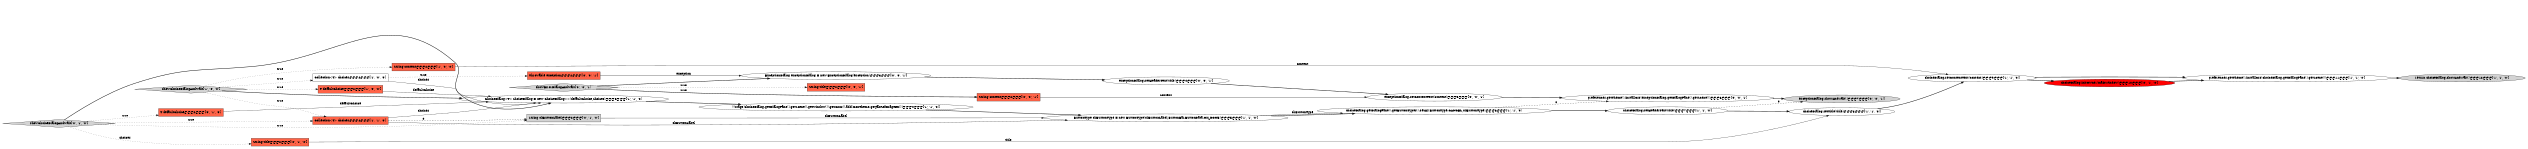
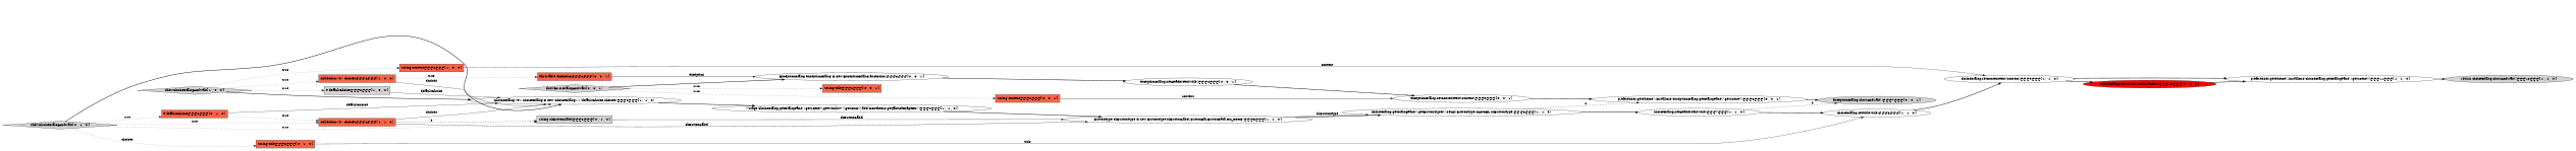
  digraph {
    rankdir=LR
    node [fillcolor=white shape=ellipse style=filled]
    edge [style=bold]
    n1 [label="preferences.getTheme().installCss(choiceDialog.getDialogPane().getScene())@@@11@@@['1', '1', '0']"]
    n2 [fillcolor=lightgray label="return choiceDialog.showAndWait()@@@12@@@['1', '1', '0']"]
    n3 [fillcolor=tomato label="T defaultChoice@@@2@@@['0', '1', '0']" shape=box]
    n4 [label="ChoiceDialog<T> choiceDialog = new ChoiceDialog<>(defaultChoice,choices)@@@3@@@['1', '1', '0']"]
    n5 [label="((Stage)choiceDialog.getDialogPane().getScene().getWindow()).getIcons().add(IconTheme.getJabRefImageFX())@@@4@@@['1', '1', '0']"]
    n6 [label="choiceDialog.setContentText(content)@@@9@@@['1', '1', '0']"]
    n7 [fillcolor=red label="choiceDialog.initOwner(mainWindow)@@@10@@@['0', '1', '0']"]
    n8 [label="ButtonType okButtonType = new ButtonType(okButtonLabel,ButtonBar.ButtonData.OK_DONE)@@@5@@@['1', '1', '0']"]
    n9 [label="choiceDialog.getDialogPane().getButtonTypes().setAll(ButtonType.CANCEL,okButtonType)@@@6@@@['1', '1', '0']"]
    n10 [label="choiceDialog.setHeaderText(title)@@@7@@@['1', '1', '0']"]
    n11 [label="preferences.getTheme().installCss(exceptionDialog.getDialogPane().getScene())@@@6@@@['0', '0', '1']"]
    n12 [fillcolor=tomato label="String title@@@2@@@['0', '0', '1']" shape=box]
    n13 [label="exceptionDialog.setHeaderText(title)@@@4@@@['0', '0', '1']"]
    n14 [label="exceptionDialog.setContentText(content)@@@5@@@['0', '0', '1']"]
    n15 [fillcolor=tomato label="String title@@@2@@@['0', '1', '0']" shape=box]
    n16 [label="choiceDialog.setTitle(title)@@@8@@@['1', '1', '0']"]
    n17 [fillcolor=lightgray label="exceptionDialog.showAndWait()@@@7@@@['0', '0', '1']"]
-   n18 [label="Collection<T> choices@@@2@@@['1', '0', '0']" shape=box]
+   n18 [fillcolor=tomato label="Collection<T> choices@@@2@@@['1', '0', '0']" shape=box]
    n19 [fillcolor=tomato label="Throwable exception@@@2@@@['0', '0', '1']" shape=box]
    n20 [label="ExceptionDialog exceptionDialog = new ExceptionDialog(exception)@@@3@@@['0', '0', '1']"]
    n21 [fillcolor=lightgray label="showErrorDialogAndWait['0', '0', '1']" shape=diamond]
    n22 [fillcolor=tomato label="String content@@@2@@@['0', '0', '1']" shape=box]
    n23 [fillcolor=lightgray label="showChoiceDialogAndWait['0', '1', '0']" shape=diamond]
    n24 [fillcolor=tomato label="Collection<T> choices@@@2@@@['1', '1', '0']" shape=box]
    n25 [fillcolor=lightgray label="String okButtonLabel@@@2@@@['0', '1', '0']" shape=box]
    n26 [fillcolor=lightgray label="showChoiceDialogAndWait['1', '0', '0']" shape=diamond]
-   n27 [fillcolor=tomato label="T defaultChoice@@@2@@@['1', '0', '0']" shape=box]
+   n27 [fillcolor=lightgray label="T defaultChoice@@@2@@@['1', '0', '0']" shape=box]
    n28 [fillcolor=tomato label="String content@@@2@@@['1', '0', '0']" shape=box]
    n1 -> n2
    n3 -> n4 [label=defaultChoice style=solid]
    n4 -> n5
    n5 -> n8
    n6 -> n1
    n6 -> n7
    n7 -> n1
    n8 -> n9 [label=okButtonType style=solid]
    n8 -> n9
    n9 -> n10
    n9 -> n11 [label=0 style=dashed]
    n10 -> n16
    n10 -> n17 [label=0 style=dashed]
    n11 -> n17
    n13 -> n14
    n14 -> n11
    n15 -> n16 [label=title style=solid]
    n16 -> n6
    n18 -> n4 [label=choices style=solid]
    n18 -> n19 [label=true style=dotted]
    n19 -> n20 [label=exception style=solid]
    n20 -> n13
    n21 -> n12 [label=true style=dotted]
    n21 -> n20
-   n21 -> n22 [label=true]
+   n21 -> n22 [label=true style=dotted]
    n22 -> n14 [label=content style=solid]
    n23 -> n3 [label=true style=dotted]
    n23 -> n4
    n23 -> n15 [label=choices style=dotted]
    n23 -> n24 [label=true style=dotted]
    n23 -> n25 [label=true style=dotted]
    n24 -> n4 [label=choices style=solid]
    n24 -> n8 [label=okButtonLabel style=solid]
    n24 -> n25 [label=0 style=dashed]
    n25 -> n8 [label=okButtonLabel style=solid]
    n26 -> n4
    n26 -> n18 [label=true style=dotted]
-   n26 -> n24 [label=true style=dotted]
+   n3 -> n24 [label=true style=dotted]
    n26 -> n27 [label=true style=dotted]
    n26 -> n28 [label=true style=dotted]
    n27 -> n4 [label=defaultChoice style=solid]
    n28 -> n6 [label=content style=solid]
  }
